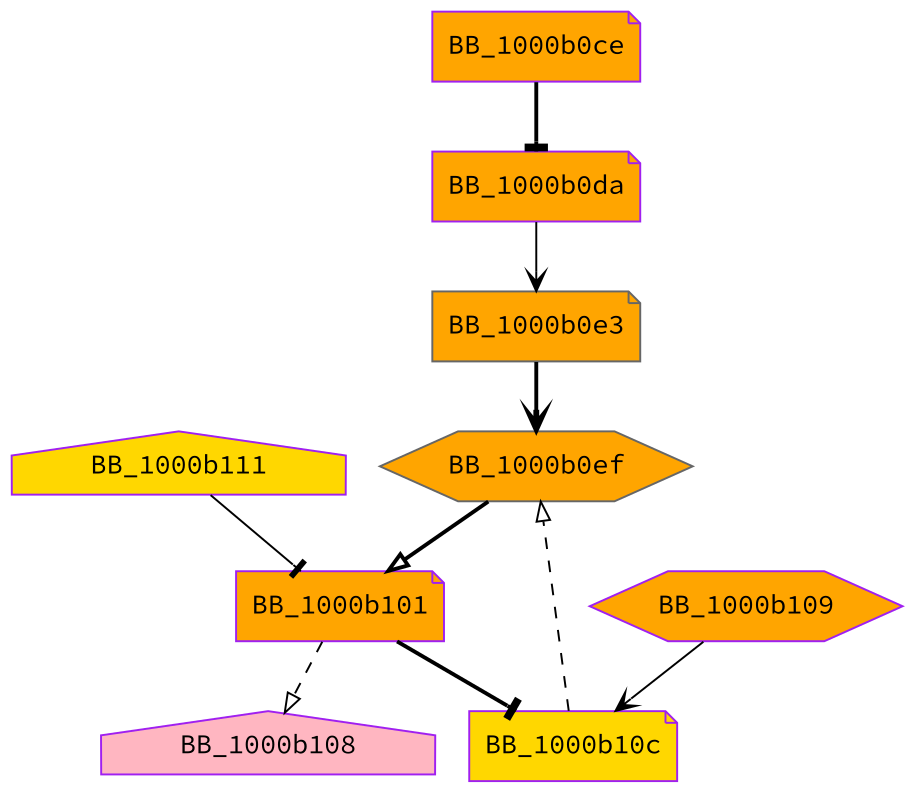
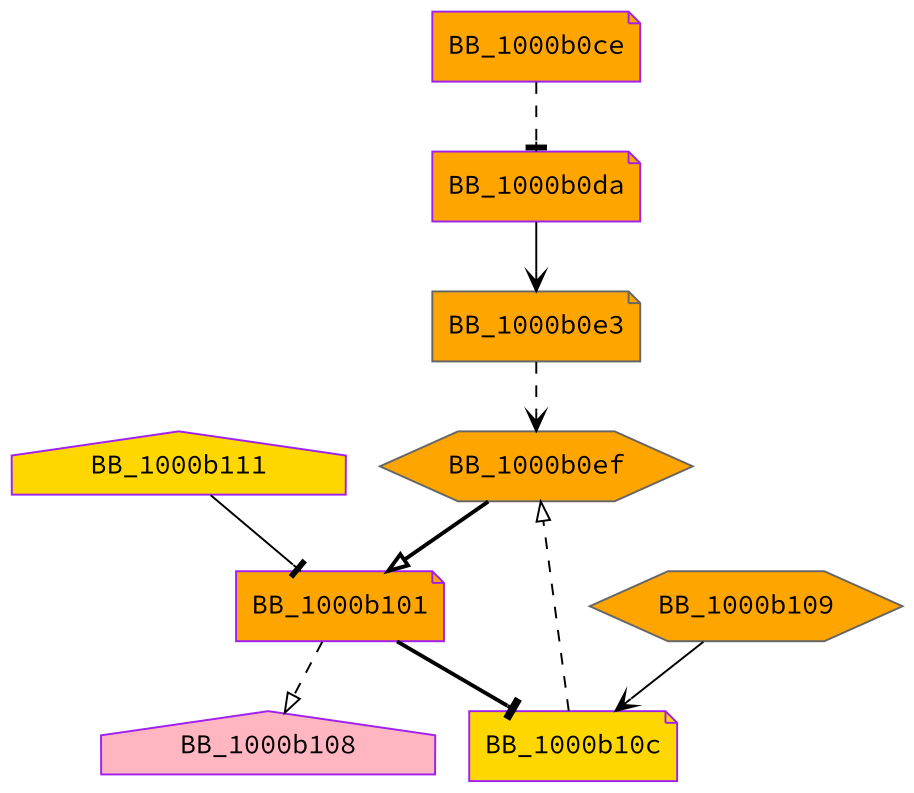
  digraph {
    fontname="Source Code Pro"
    node [color=purple fillcolor=orange fontname="Source Code Pro" shape=note style=filled]
    edge [arrowhead=tee fontname="Source Code Pro" style=dashed]
    BB_1000b0ce
    BB_1000b0da
    BB_1000b0e3 [color=gray40]
    BB_1000b0ef [color=gray40 shape=hexagon]
    BB_1000b101
    BB_1000b108 [fillcolor=lightpink shape=house]
    BB_1000b10c [fillcolor=gold]
    BB_1000b111 [fillcolor=gold shape=house]
-   BB_1000b109 [shape=hexagon]
-   BB_1000b0ce -> BB_1000b0da [style=bold]
+   BB_1000b109 [color=gray40 shape=hexagon]
+   BB_1000b0ce -> BB_1000b0da
    BB_1000b0da -> BB_1000b0e3 [arrowhead=vee style=solid]
-   BB_1000b0e3 -> BB_1000b0ef [arrowhead=vee style=bold]
+   BB_1000b0e3 -> BB_1000b0ef [arrowhead=vee]
    BB_1000b0ef -> BB_1000b101 [arrowhead=onormal style=bold]
    BB_1000b101 -> BB_1000b108 [arrowhead=onormal]
    BB_1000b101 -> BB_1000b10c [style=bold]
    BB_1000b10c -> BB_1000b0ef [arrowhead=onormal]
    BB_1000b111 -> BB_1000b101 [style=solid]
    BB_1000b109 -> BB_1000b10c [arrowhead=vee style=solid]
  }
